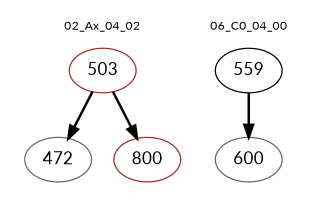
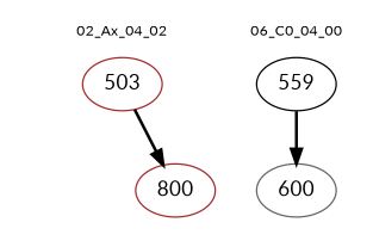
  digraph {
    fontname=Lato
    node [color=brown fontname=Lato]
    edge [color=black fontname=Lato style=bold]
    n1 [label=503]
-   n2 [color=gray40 label=472]
    n3 [label=800]
    n4 [color=black label=559]
    n5 [color=gray40 label=600]
    subgraph cluster_1 {
      color=white
      fontsize=10
      label="02_Ax_04_02"
      n1
-     n2
      n3
    }
    subgraph cluster_2 {
      color=white
      fontsize=10
      label="06_C0_04_00"
      n4
      n5
    }
-   n1 -> n2
    n1 -> n3
    n4 -> n5
  }
